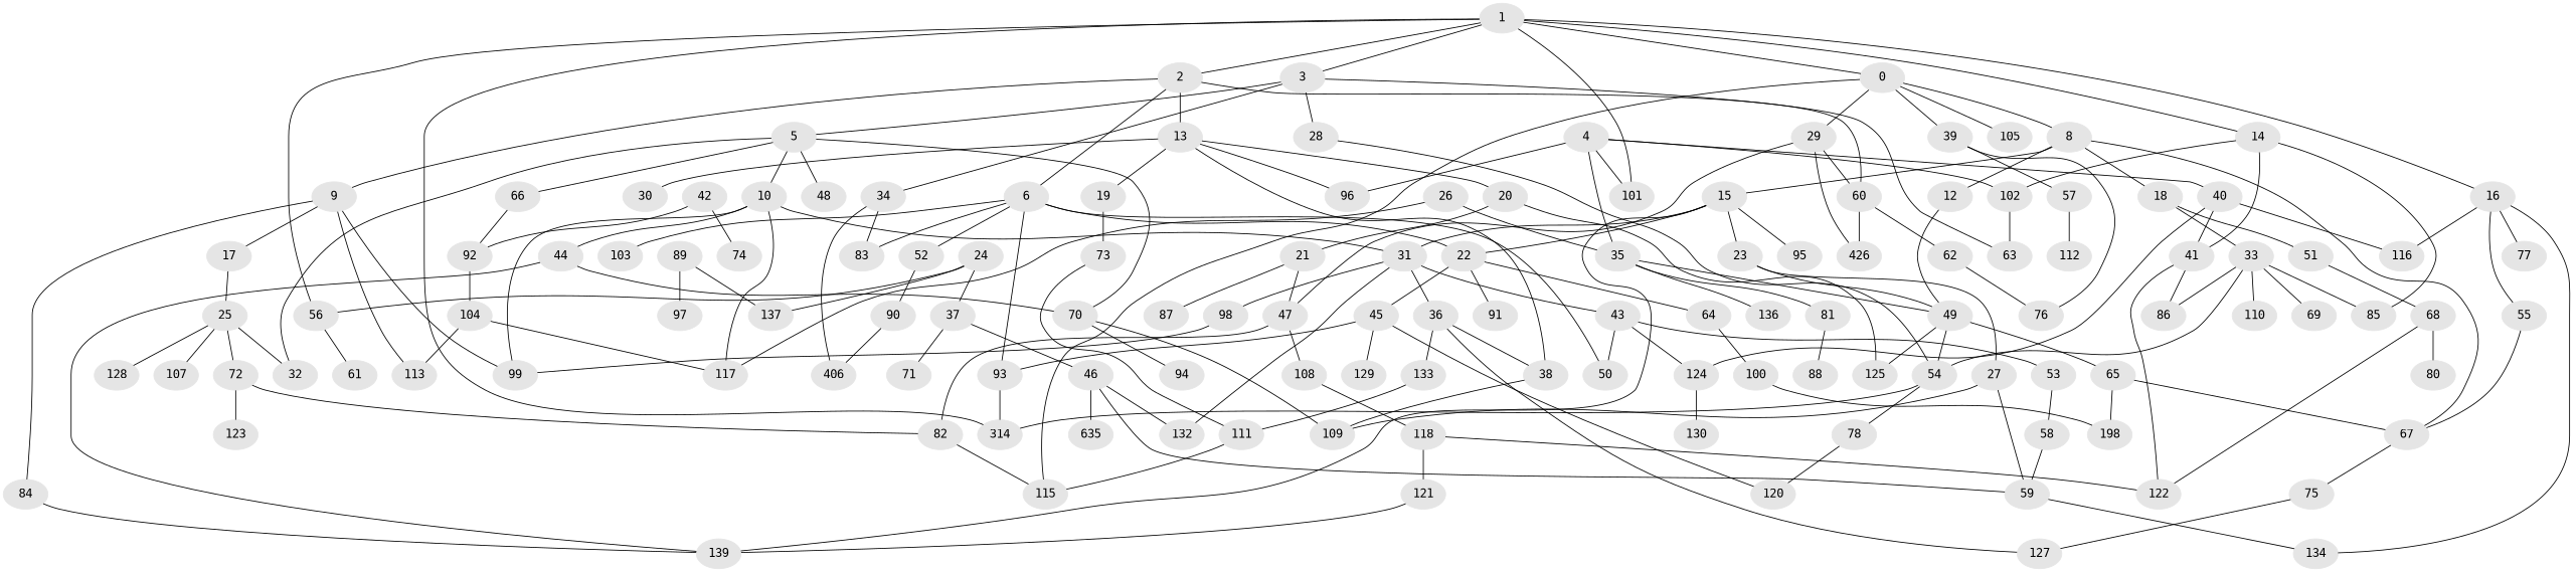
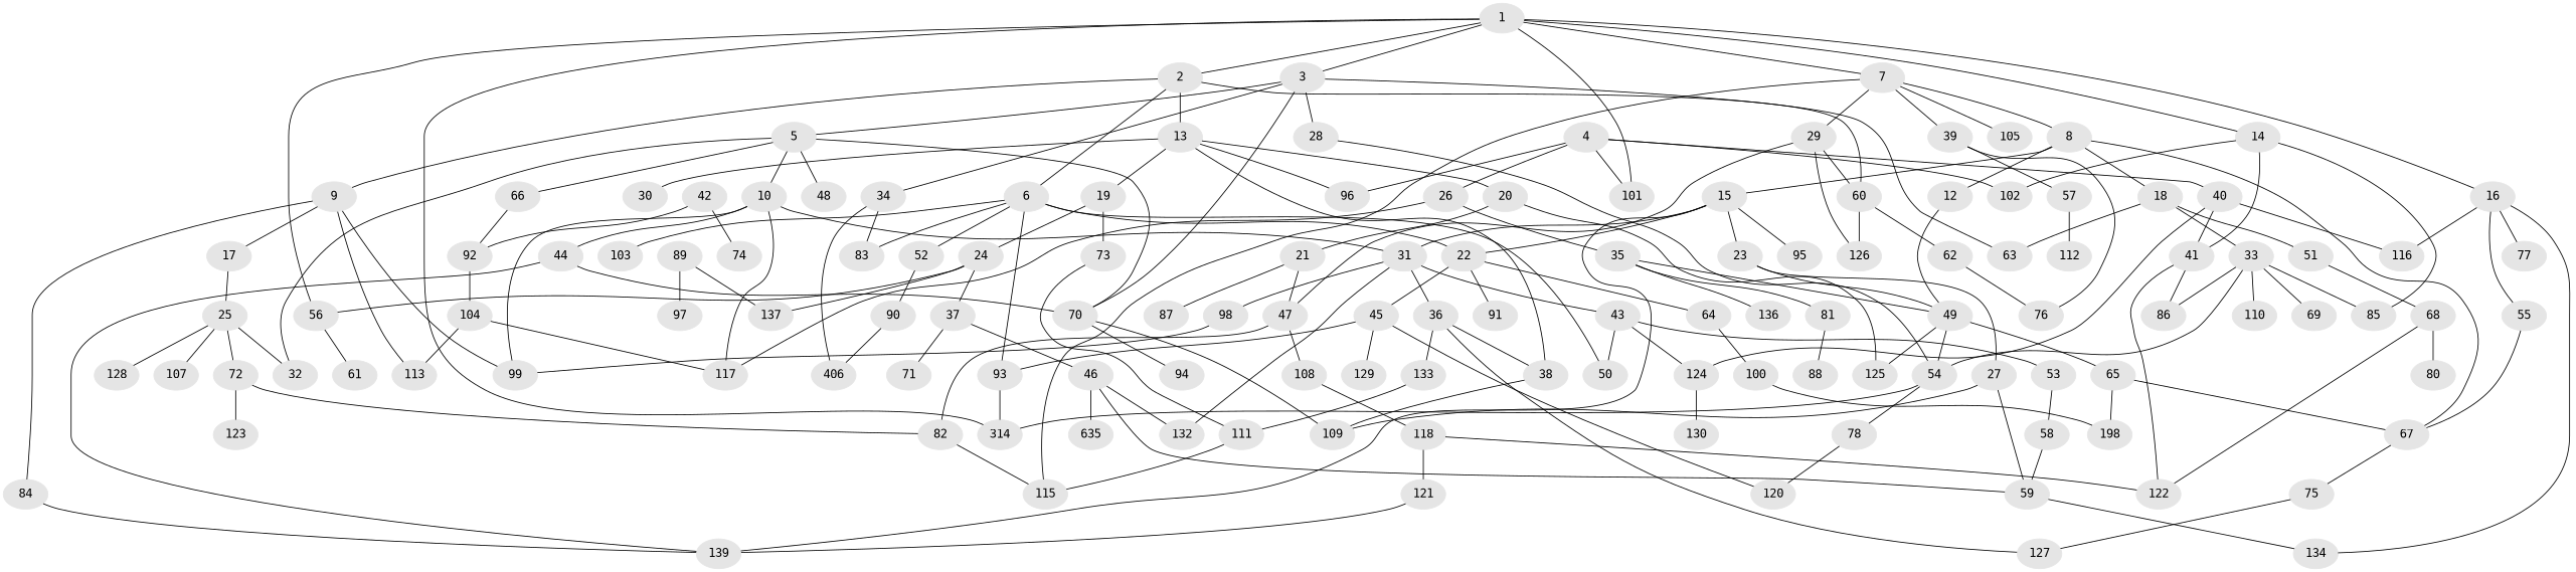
  graph {
    fontname="DejaVu Sans Mono"
    node [color=gray90 fontname="DejaVu Sans Mono" style=filled]
    edge [fontname="DejaVu Sans Mono"]
    1
    2
    3
-   7 [label=0]
+   7
    14
    16
    56
    n8 [label=314]
    101
    6
    9
    13
    60
    5
    28
    34
    63
    70
    4
    26
    40
    96
    102
    8
    29
    39
    105
    115
    41
    85
    55
    77
    116
    134
    61
    22
    50
    52
    83
    93
    103
    17
    84
    99
    113
    19
    20
    30
    38
-   126 [label=426]
+   126
    62
    10
    32
    48
    66
    54
    n57 [label=406]
    109
    94
    117
    35
    124
    31
    44
    92
    45
    64
    91
    90
    12
    15
    18
    67
    47
    57
    76
    49
    23
    95
    139
    33
    51
    75
    25
    36
    43
    98
    132
    42
    74
    89
    137
    97
    125
    65
    24
    73
    21
    86
    122
    27
    72
    107
    128
    69
    110
    68
    37
    111
    87
    82
    108
    120
    129
    100
    59
    46
    71
    123
    81
    136
    78
    127
    133
    53
    58
    88
    n128 [label=635]
    112
    130
    104
    118
    n133 [label=198]
    80
    121
    1 -- 2
    1 -- 3
    1 -- 7
    1 -- 14
    1 -- 16
    1 -- 56
    1 -- n8
    1 -- 101
    2 -- 6
    2 -- 9
    2 -- 13
    2 -- 60
    3 -- 5
    3 -- 28
    3 -- 34
    3 -- 63
+   3 -- 70
    7 -- 8
    7 -- 29
    7 -- 39
    7 -- 105
    7 -- 115
    14 -- 102
    14 -- 41
    14 -- 85
    16 -- 55
    16 -- 77
    16 -- 116
    16 -- 134
    56 -- 61
    6 -- 22
    6 -- 50
    6 -- 52
    6 -- 83
    6 -- 93
    6 -- 103
    9 -- 17
    9 -- 84
    9 -- 99
    9 -- 113
    13 -- 96
    13 -- 19
    13 -- 20
    13 -- 30
    13 -- 38
    60 -- 126
    60 -- 62
    5 -- 70
    5 -- 10
    5 -- 32
    5 -- 48
    5 -- 66
    28 -- 54
    34 -- 83
    34 -- n57
    70 -- 109
    70 -- 94
    4 -- 101
-   4 -- 35
+   4 -- 26
    4 -- 40
    4 -- 96
    4 -- 102
    26 -- 117
    26 -- 35
    40 -- 41
    40 -- 116
    40 -- 124
    8 -- 12
    8 -- 15
    8 -- 18
    8 -- 67
    29 -- 60
    29 -- 126
    29 -- 47
    39 -- 57
    39 -- 76
    41 -- 86
    41 -- 122
    55 -- 67
    22 -- 45
    22 -- 64
    22 -- 91
    52 -- 90
    93 -- n8
    17 -- 25
    84 -- 139
+   19 -- 24
    19 -- 73
    20 -- 125
    20 -- 21
    38 -- 109
    62 -- 76
    10 -- 99
    10 -- 117
    10 -- 31
    10 -- 44
    66 -- 92
    54 -- n8
    54 -- 78
    35 -- 49
    35 -- 81
    35 -- 136
    124 -- 130
    31 -- 36
    31 -- 43
    31 -- 98
    31 -- 132
    44 -- 70
    44 -- 139
    92 -- 104
    45 -- 93
    45 -- 120
    45 -- 129
    64 -- 100
    90 -- n57
    12 -- 49
    15 -- 22
    15 -- 31
    15 -- 23
    15 -- 95
    15 -- 139
-   102 -- 63
+   18 -- 63
    18 -- 33
    18 -- 51
    67 -- 75
    47 -- 82
    47 -- 108
    57 -- 112
    49 -- 54
    49 -- 125
    49 -- 65
    23 -- 49
    23 -- 27
    33 -- 85
    33 -- 54
    33 -- 86
    33 -- 69
    33 -- 110
    51 -- 68
    75 -- 127
    25 -- 32
    25 -- 72
    25 -- 107
    25 -- 128
    36 -- 38
    36 -- 127
    36 -- 133
    43 -- 50
    43 -- 124
    43 -- 53
    98 -- 99
    42 -- 92
    42 -- 74
    89 -- 137
    89 -- 97
    65 -- 67
    65 -- n133
    24 -- 56
    24 -- 137
    24 -- 37
    73 -- 111
    21 -- 47
    21 -- 87
    27 -- 109
    27 -- 59
    72 -- 82
    72 -- 123
    68 -- 122
    68 -- 80
    37 -- 46
    37 -- 71
    111 -- 115
    82 -- 115
    108 -- 118
    100 -- n133
    59 -- 134
    46 -- 132
    46 -- 59
    46 -- n128
    81 -- 88
    78 -- 120
    133 -- 111
    53 -- 58
    58 -- 59
    104 -- 113
    104 -- 117
    118 -- 122
    118 -- 121
    121 -- 139
  }
